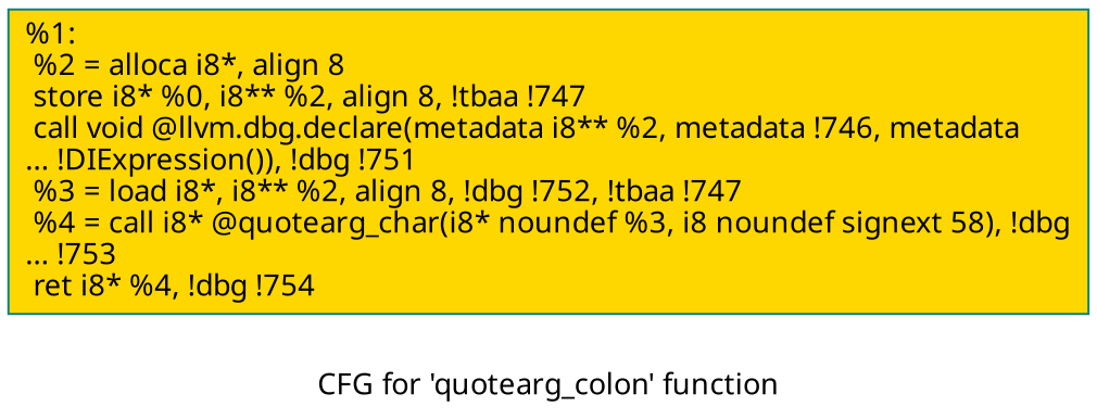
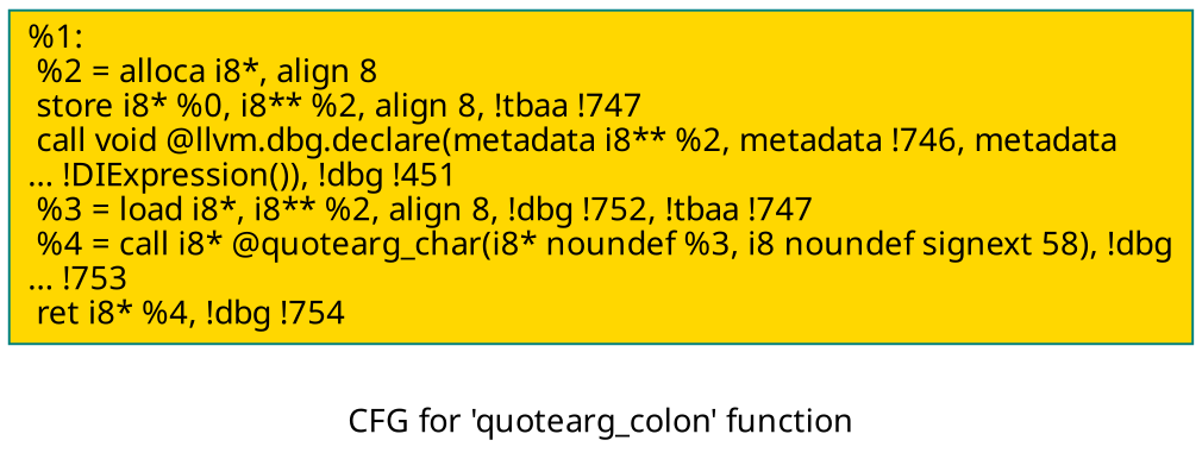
  digraph {
    label="CFG for 'quotearg_colon' function"
    fontname="Noto Sans"
-   n1 [color=teal fillcolor=gold label="{%1:\l  %2 = alloca i8*, align 8\l  store i8* %0, i8** %2, align 8, !tbaa !747\l  call void @llvm.dbg.declare(metadata i8** %2, metadata !746, metadata\l... !DIExpression()), !dbg !751\l  %3 = load i8*, i8** %2, align 8, !dbg !752, !tbaa !747\l  %4 = call i8* @quotearg_char(i8* noundef %3, i8 noundef signext 58), !dbg\l... !753\l  ret i8* %4, !dbg !754\l}" shape=record style=filled fontname="Noto Sans"]
+   n1 [color=teal fillcolor=gold label="{%1:\l  %2 = alloca i8*, align 8\l  store i8* %0, i8** %2, align 8, !tbaa !747\l  call void @llvm.dbg.declare(metadata i8** %2, metadata !746, metadata\l... !DIExpression()), !dbg !451\l  %3 = load i8*, i8** %2, align 8, !dbg !752, !tbaa !747\l  %4 = call i8* @quotearg_char(i8* noundef %3, i8 noundef signext 58), !dbg\l... !753\l  ret i8* %4, !dbg !754\l}" shape=record style=filled fontname="Noto Sans"]
  }
